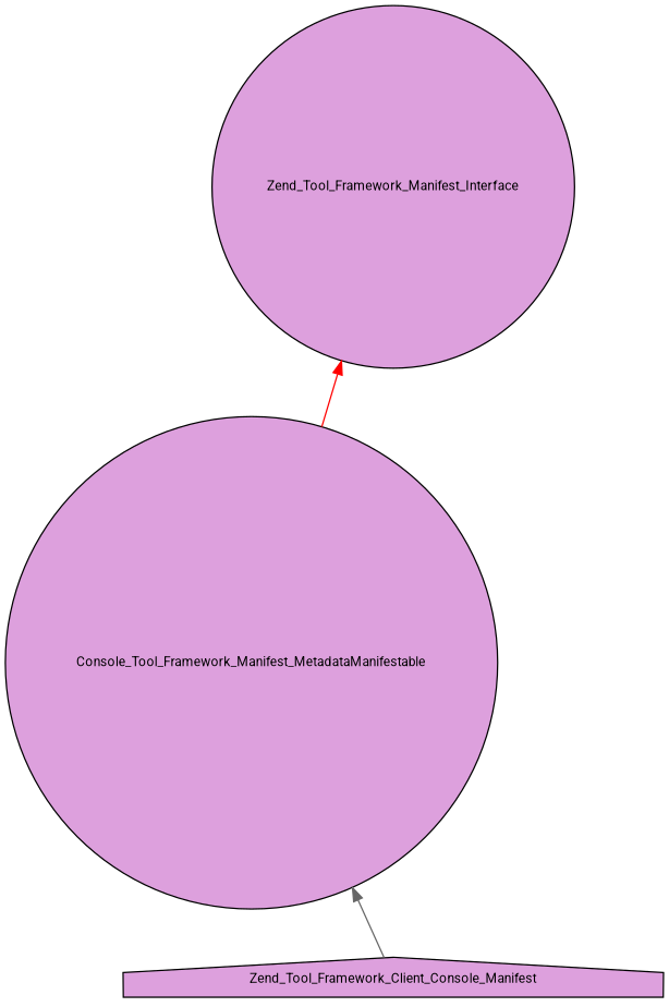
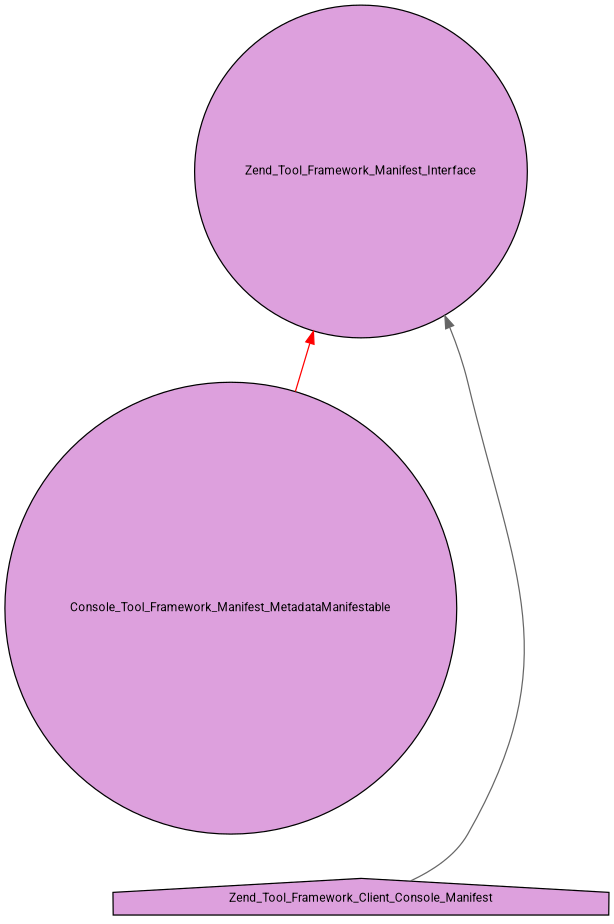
  digraph {
    fontname=Roboto
    node [color=black fillcolor=plum fontname=Roboto fontsize=10 shape=circle style=filled]
    edge [dir=back fontname=Roboto fontsize=10 labelfontname=Helvetica labelfontsize=10 style=solid]
    n1 [fontcolor=black height=0.2 label=Console_Tool_Framework_Manifest_MetadataManifestable width=0.4]
    n2 [height=0.2 label=Zend_Tool_Framework_Client_Console_Manifest shape=house width=0.4]
    n3 [height=0.2 label=Zend_Tool_Framework_Manifest_Interface width=0.4]
-   n1 -> n2 [color=gray40]
+   n3 -> n2 [color=gray40]
    n3 -> n1 [color=red]
  }
